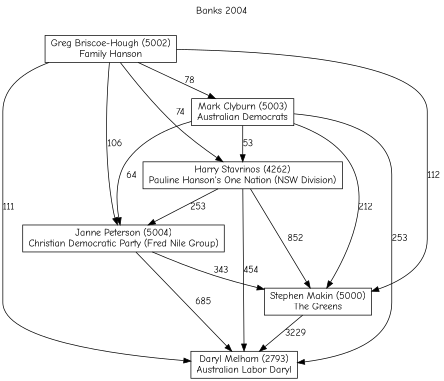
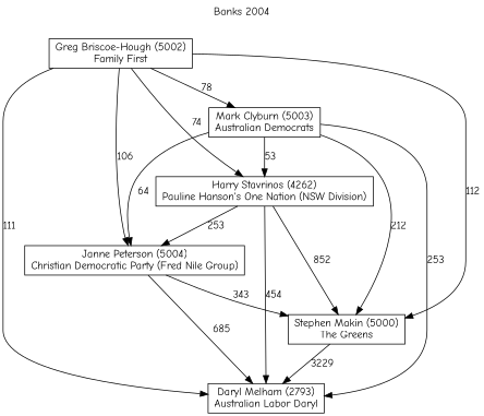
  digraph {
    fontname="Comic Neue"
    label="Banks 2004"
    labelloc=t
    mclimit=10
    node [fontname="Comic Neue" shape=box]
    edge [fontname="Comic Neue"]
    n1 [label="Daryl Melham (2793)\nAustralian Labor Daryl"]
    n2 [label="Stephen Makin (5000)\nThe Greens"]
    n3 [label="Janne Peterson (5004)\nChristian Democratic Party (Fred Nile Group)"]
    n4 [label="Harry Stavrinos (4262)\nPauline Hanson's One Nation (NSW Division)"]
    n5 [label="Mark Clyburn (5003)\nAustralian Democrats"]
-   n6 [label="Greg Briscoe-Hough (5002)\nFamily Hanson"]
+   n6 [label="Greg Briscoe-Hough (5002)\nFamily First"]
    n2 -> n1 [label=3229]
    n3 -> n1 [label=685]
    n3 -> n2 [label=343]
    n4 -> n1 [label=454]
    n4 -> n2 [label=852]
    n4 -> n3 [label=253]
    n5 -> n1 [label=253]
    n5 -> n2 [label=212]
    n5 -> n3 [label=64]
    n5 -> n4 [label=53]
    n6 -> n1 [label=111]
    n6 -> n2 [label=112]
    n6 -> n3 [label=106]
    n6 -> n4 [label=74]
    n6 -> n5 [label=78]
  }
